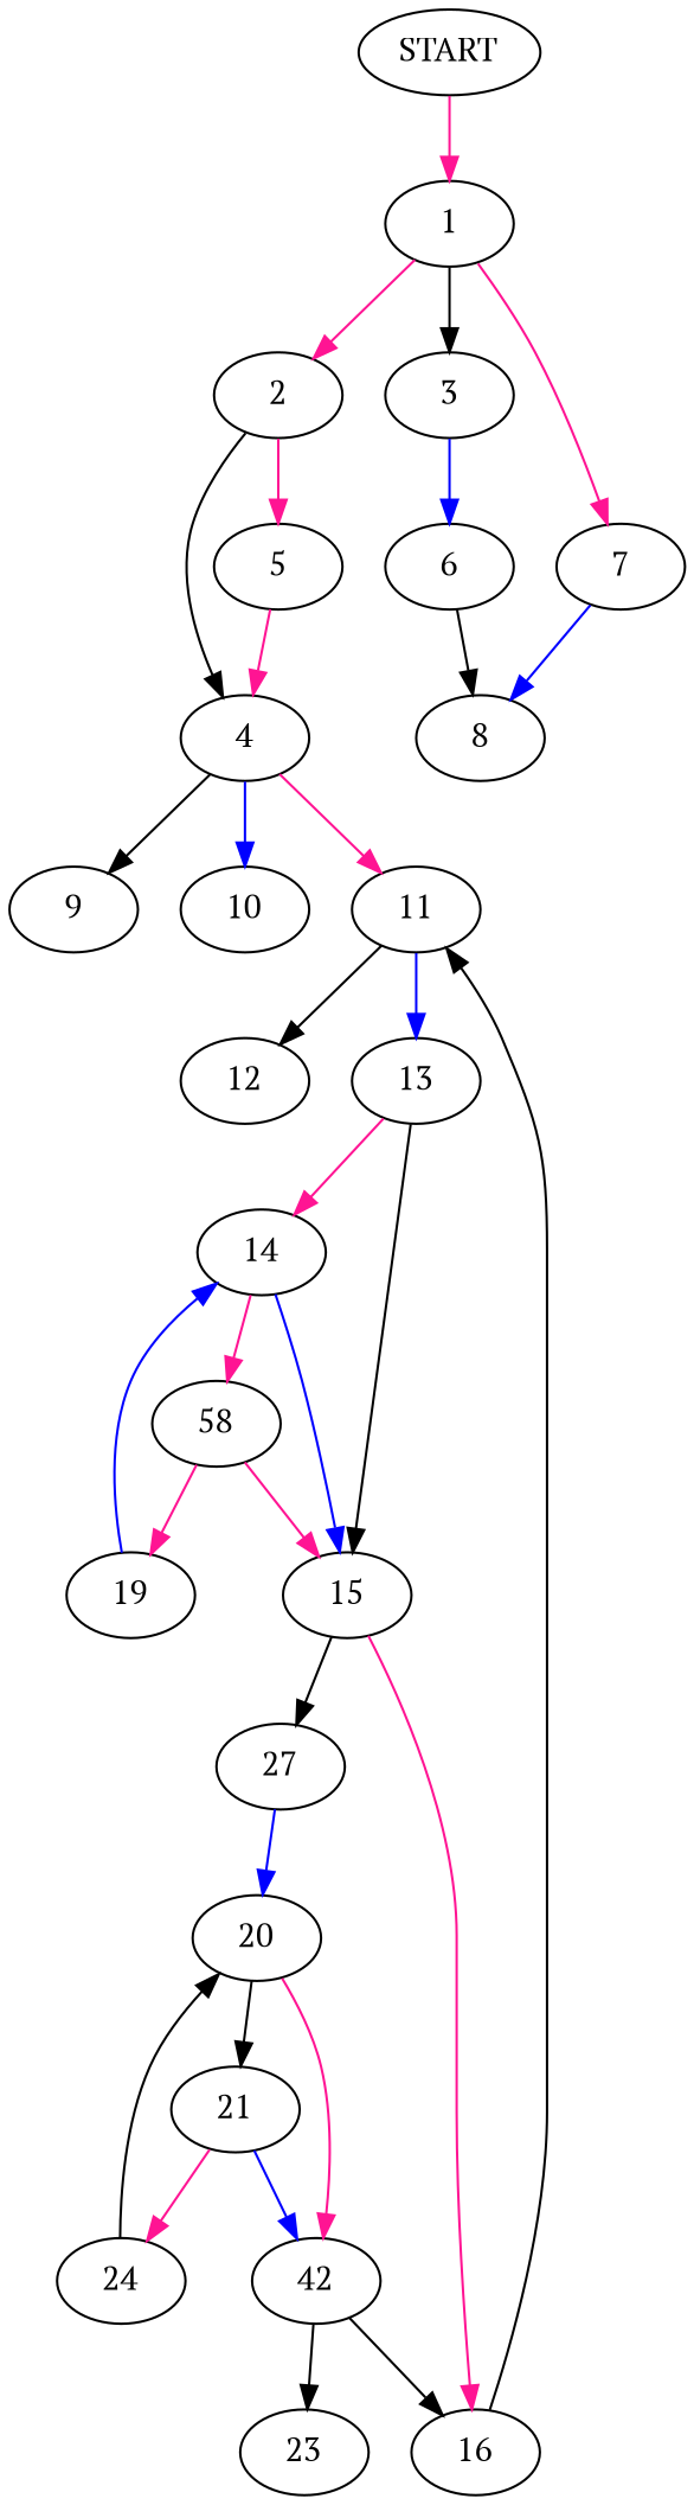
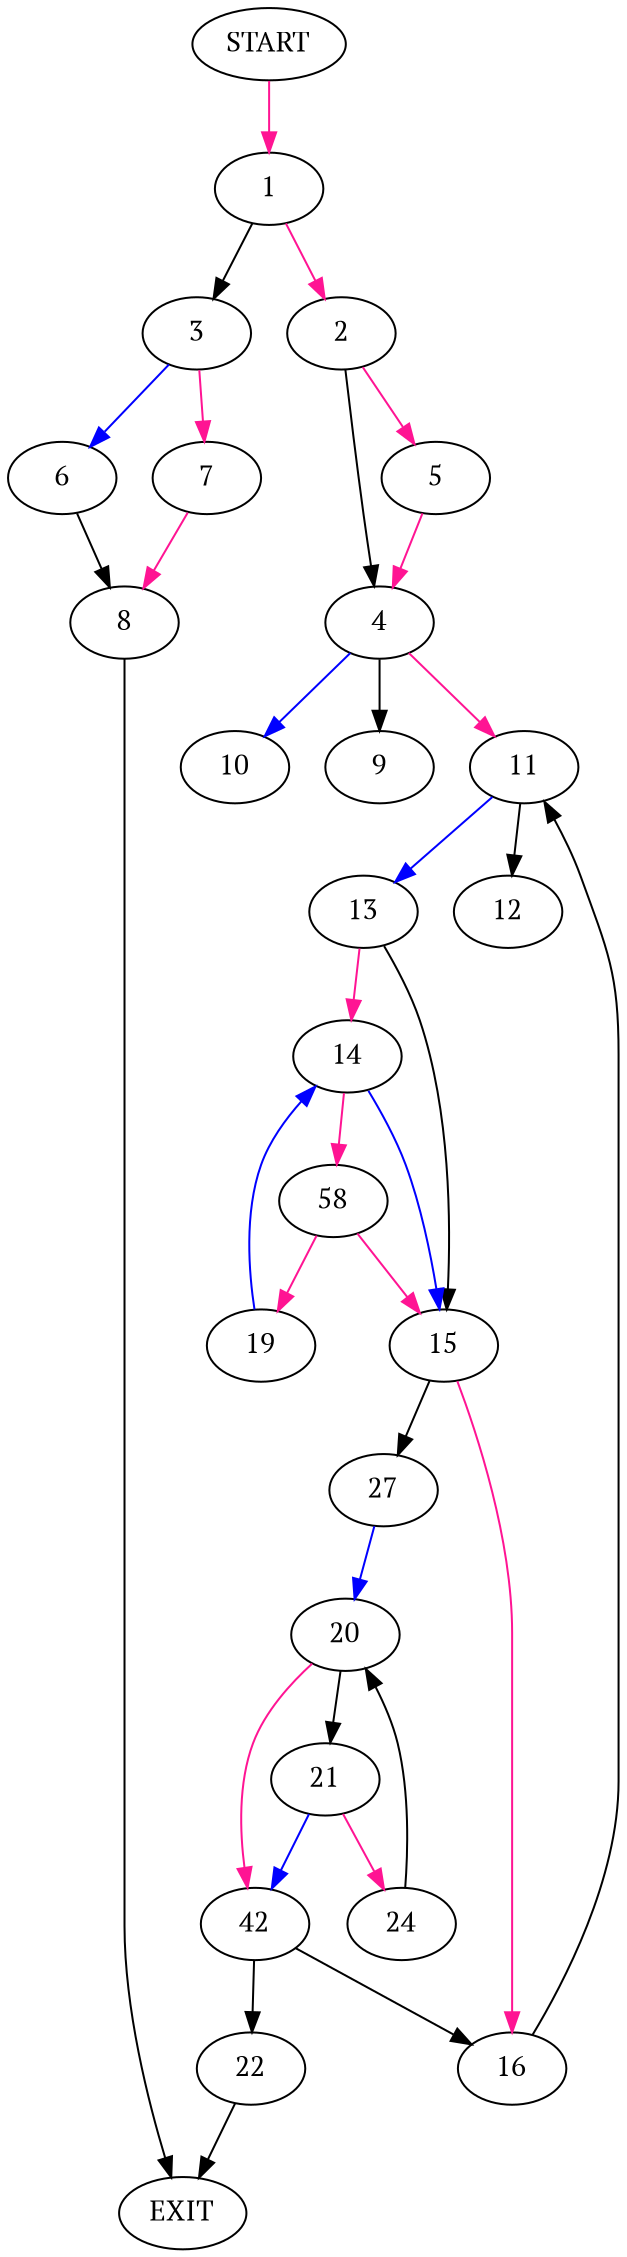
  digraph {
    fontname="PT Serif"
    node [fontname="PT Serif"]
    edge [color=deeppink fontname="PT Serif"]
    n1 [label=START]
    1
    2
    3
+   n5 [label=EXIT]
    4
    5
    6
    7
    9
    10
    11
    8
    12
    13
    14
    15
    n18 [label=58]
    16
    n20 [label=27]
    19
    20
    21
    n24 [label=42]
    24
-   23
+   23 [label=22]
    n1 -> 1
    1 -> 2
    1 -> 3 [color=black]
    2 -> 4 [color=black]
    2 -> 5
    3 -> 6 [color=blue]
-   1 -> 7
+   3 -> 7
    4 -> 9 [color=black]
    4 -> 10 [color=blue]
    4 -> 11
    5 -> 4
    6 -> 8 [color=black]
-   7 -> 8 [color=blue]
+   7 -> 8
    11 -> 12 [color=black]
    11 -> 13 [color=blue]
+   8 -> n5 [color=black]
    13 -> 14
    13 -> 15 [color=black]
    14 -> 15 [color=blue]
    14 -> n18
    15 -> 16
    15 -> n20 [color=black]
    n18 -> 15
    n18 -> 19
    16 -> 11 [color=black]
    n20 -> 20 [color=blue]
    19 -> 14 [color=blue]
    20 -> 21 [color=black]
    20 -> n24
    21 -> n24 [color=blue]
    21 -> 24
    n24 -> 16 [color=black]
    n24 -> 23 [color=black]
    24 -> 20 [color=black]
+   23 -> n5 [color=black]
  }
